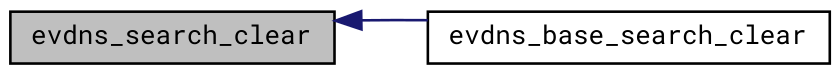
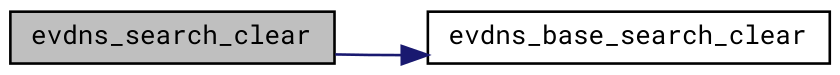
  digraph {
    rankdir=LR
    fontname="Roboto Mono"
    node [color=black fontname="Roboto Mono" fontsize=10 shape=record style=filled]
    n1 [fillcolor=grey75 fontcolor=black height=0.2 label=evdns_search_clear width=0.4]
    n2 [fillcolor=white height=0.2 label=evdns_base_search_clear width=0.4]
-   n2 -> n1 [color=midnightblue fontname="Roboto Mono" fontsize=10 labelfontname=Helvetica labelfontsize=10 style=solid]
+   n1 -> n2 [color=midnightblue fontname="Roboto Mono" fontsize=10 labelfontname=Helvetica labelfontsize=10 style=solid]
  }
